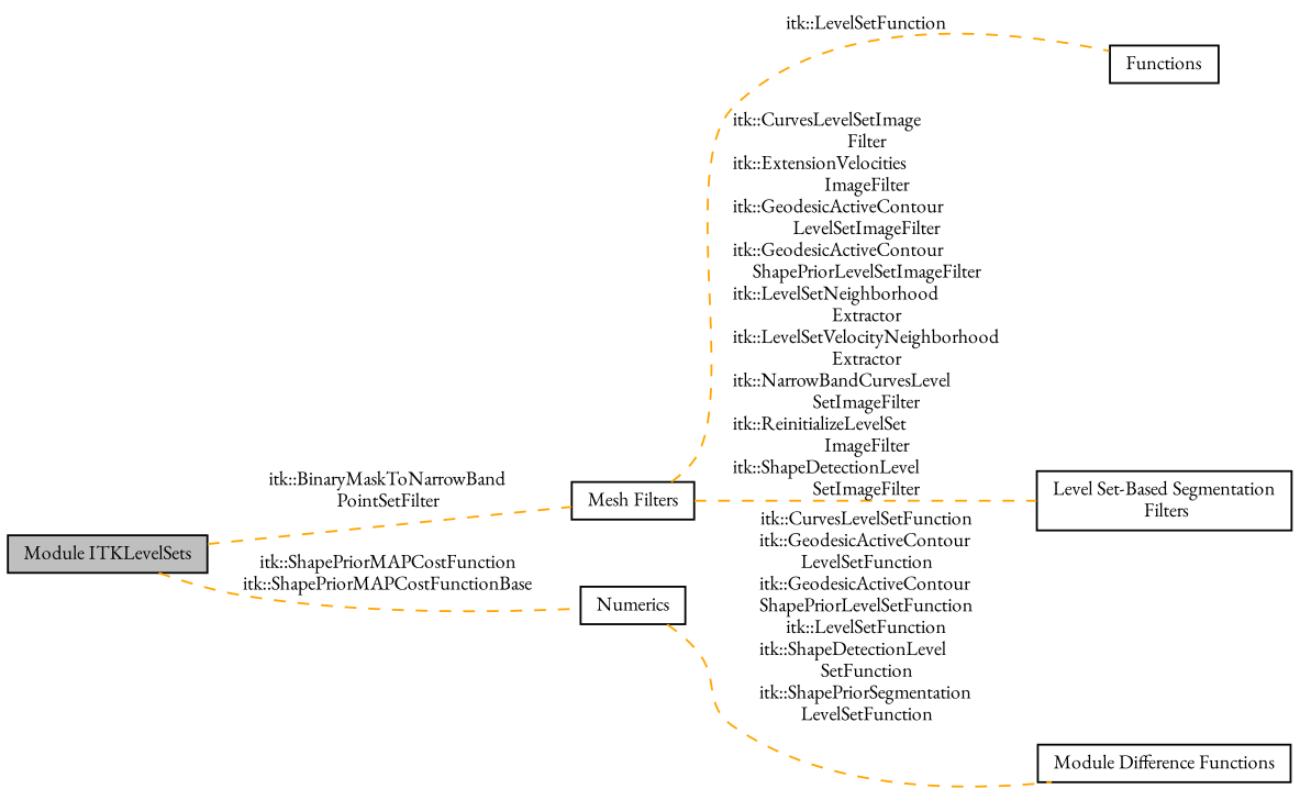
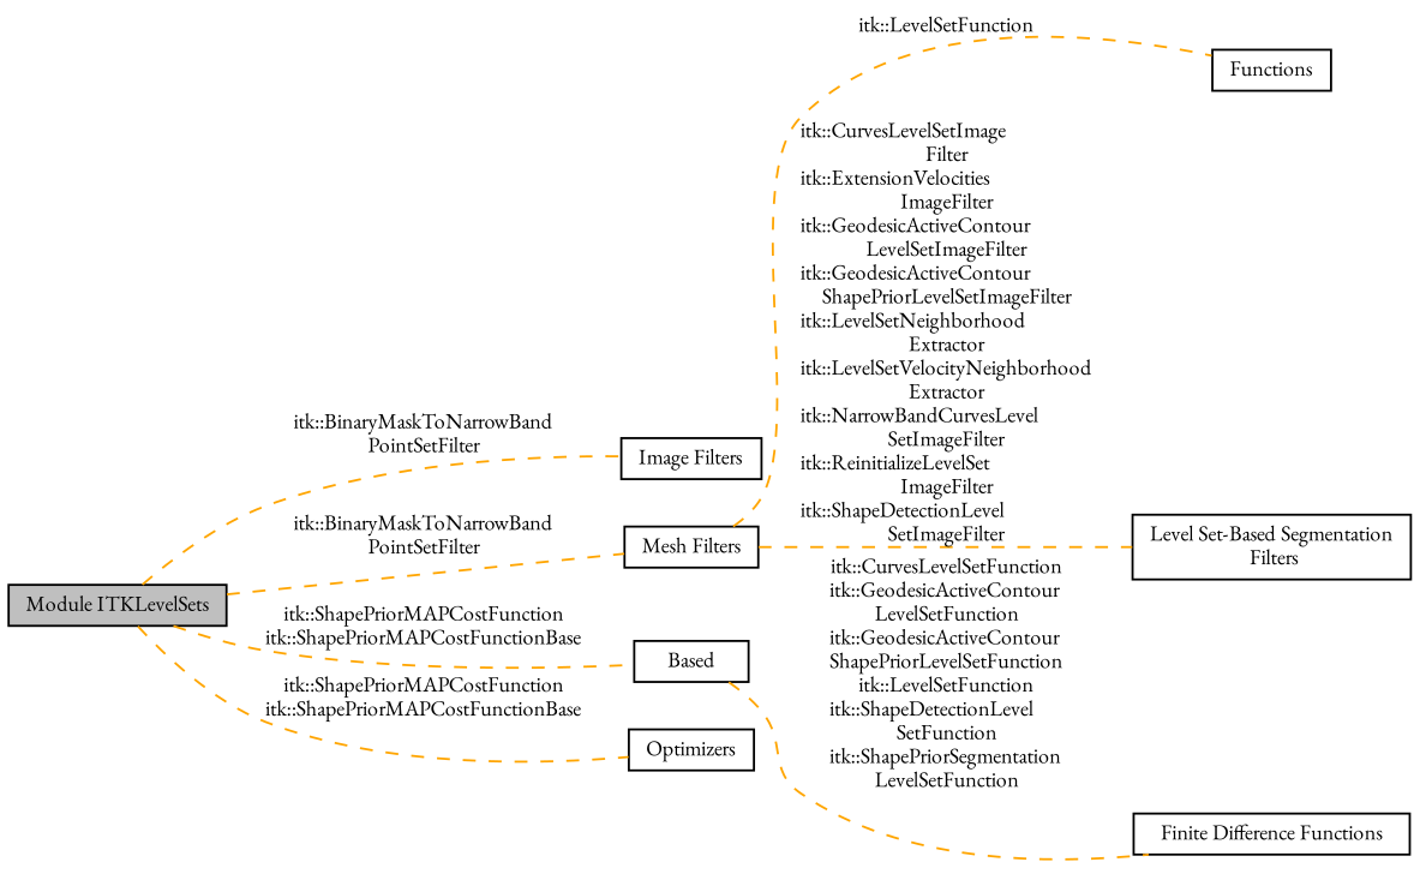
  digraph {
    fontname="EB Garamond"
    rankdir=LR
    node [color=black fillcolor=white fontname="EB Garamond" fontsize=10 shape=box style=filled]
    edge [color=orange dir=none fontname="EB Garamond" fontsize=10 labelfontname=Helvetica labelfontsize=10 shape=plaintext style=dashed]
-   n1 [height=0.2 label="Module Difference Functions" width=0.4]
+   n1 [height=0.2 label="Finite Difference Functions" width=0.4]
    n2 [height=0.2 label=Functions width=0.4]
    n3 [fillcolor=grey75 fontcolor=black height=0.2 label="Module ITKLevelSets" width=0.4]
+   n4 [height=0.2 label="Image Filters" width=0.4]
    n5 [height=0.2 label="Mesh Filters" width=0.4]
-   n6 [height=0.2 label=Numerics width=0.4]
+   n6 [height=0.2 label=Based width=0.4]
+   n7 [height=0.2 label=Optimizers width=0.4]
    n8 [height=0.2 label="Level Set-Based Segmentation\l Filters" width=0.4]
+   n3 -> n4 [label="itk::BinaryMaskToNarrowBand\lPointSetFilter"]
    n3 -> n5 [label="itk::BinaryMaskToNarrowBand\lPointSetFilter"]
    n3 -> n6 [label="itk::ShapePriorMAPCostFunction\nitk::ShapePriorMAPCostFunctionBase"]
+   n3 -> n7 [label="itk::ShapePriorMAPCostFunction\nitk::ShapePriorMAPCostFunctionBase"]
    n5 -> n2 [label="itk::LevelSetFunction"]
    n5 -> n8 [label="itk::CurvesLevelSetImage\lFilter\nitk::ExtensionVelocities\lImageFilter\nitk::GeodesicActiveContour\lLevelSetImageFilter\nitk::GeodesicActiveContour\lShapePriorLevelSetImageFilter\nitk::LevelSetNeighborhood\lExtractor\nitk::LevelSetVelocityNeighborhood\lExtractor\nitk::NarrowBandCurvesLevel\lSetImageFilter\nitk::ReinitializeLevelSet\lImageFilter\nitk::ShapeDetectionLevel\lSetImageFilter"]
    n6 -> n1 [label="itk::CurvesLevelSetFunction\nitk::GeodesicActiveContour\lLevelSetFunction\nitk::GeodesicActiveContour\lShapePriorLevelSetFunction\nitk::LevelSetFunction\nitk::ShapeDetectionLevel\lSetFunction\nitk::ShapePriorSegmentation\lLevelSetFunction"]
  }
